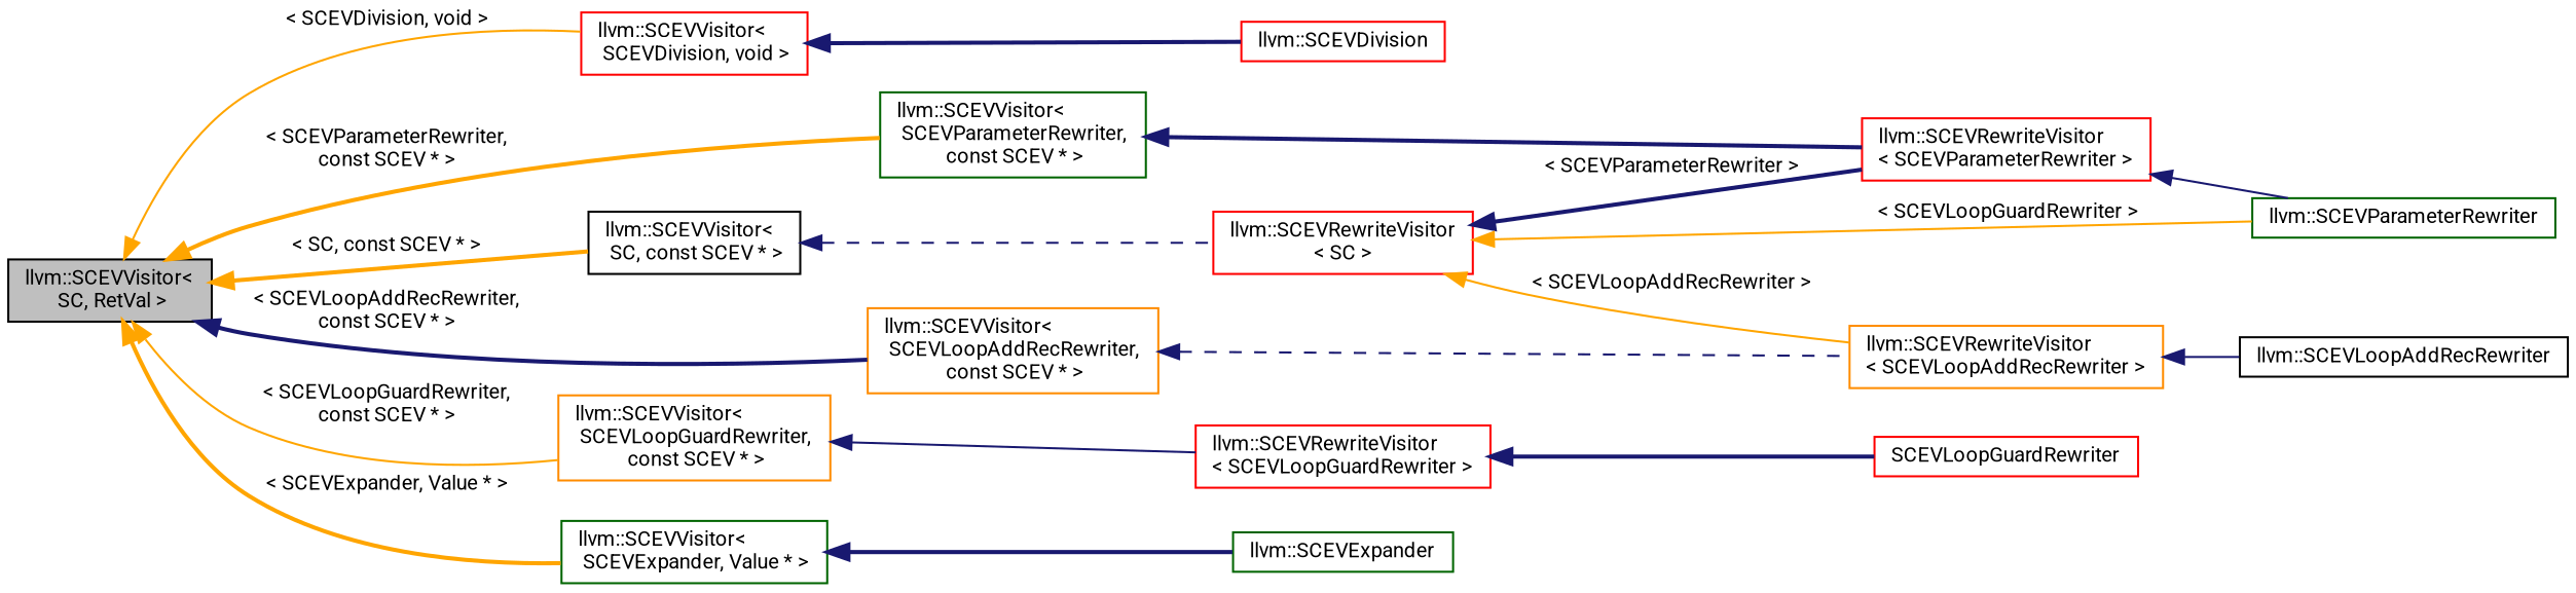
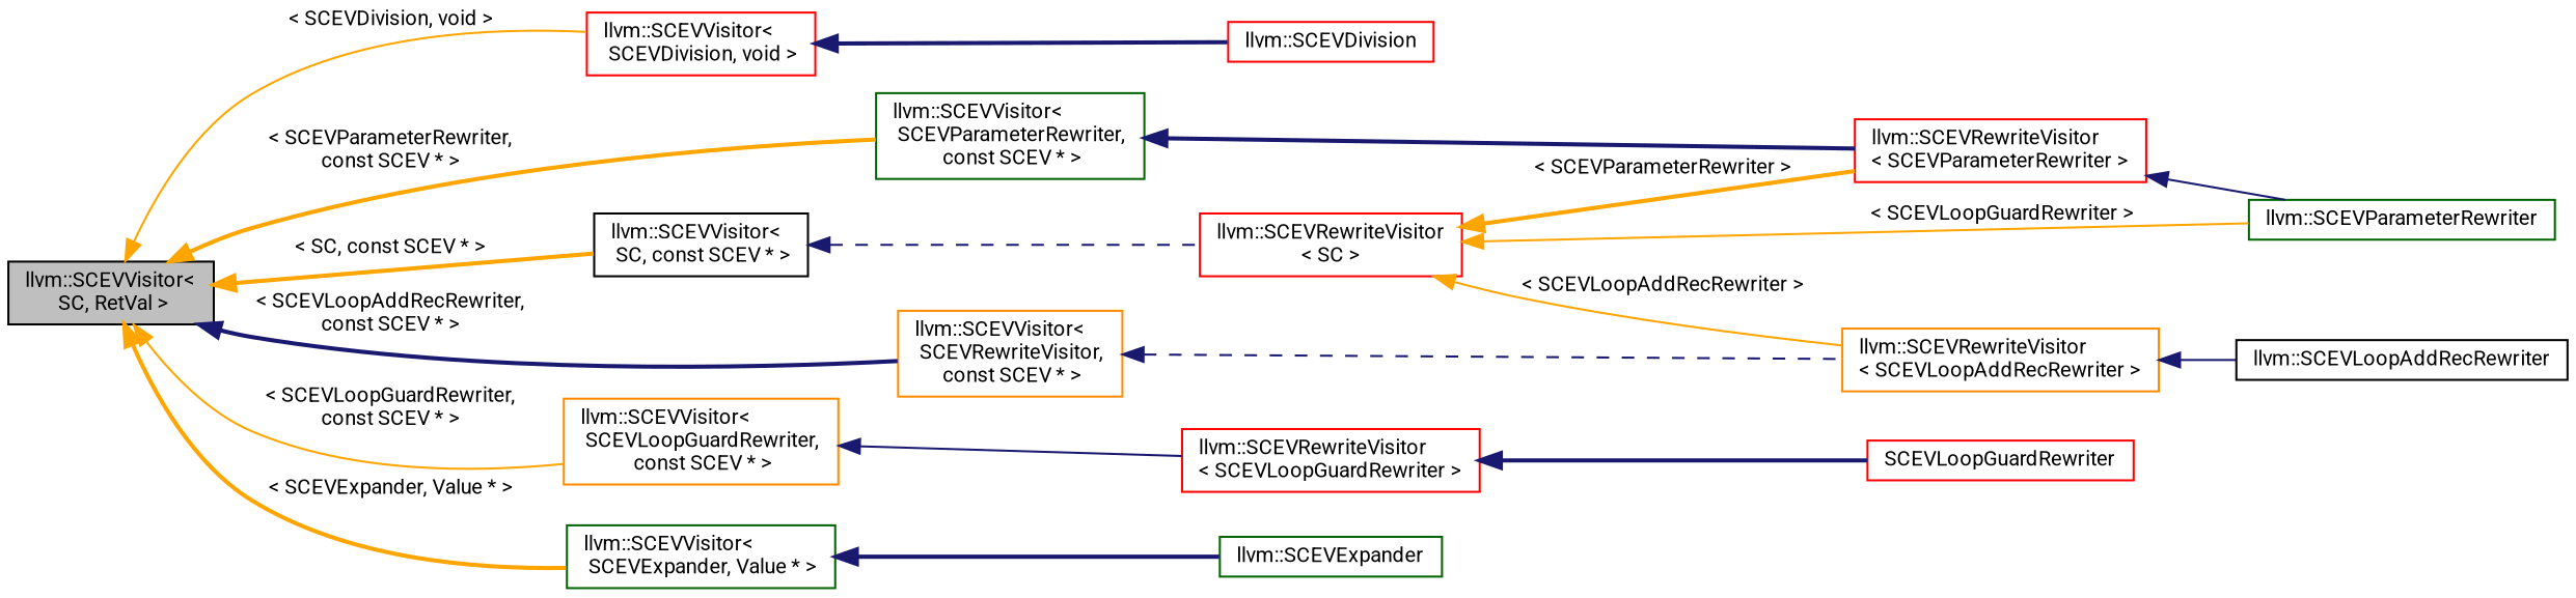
  digraph {
    fontname=Roboto
    rankdir=LR
    node [color=red fontname=Roboto fontsize=10 shape=record]
    edge [color=midnightblue dir=back fontname=Roboto fontsize=10 labelfontname=Helvetica labelfontsize=10 style=bold]
    n1 [color=black fillcolor=grey75 fontcolor=black height=0.2 label="llvm::SCEVVisitor\<\l SC, RetVal \>" style=filled width=0.4]
    n2 [height=0.2 label="llvm::SCEVVisitor\<\l SCEVDivision, void \>" width=0.4]
    n3 [color=black height=0.2 label="llvm::SCEVVisitor\<\l SC, const SCEV * \>" width=0.4]
    n4 [color=darkorange height=0.2 label="llvm::SCEVVisitor\<\l SCEVLoopGuardRewriter,\l const SCEV * \>" width=0.4]
    n5 [color=darkgreen height=0.2 label="llvm::SCEVVisitor\<\l SCEVParameterRewriter,\l const SCEV * \>" width=0.4]
    n6 [color=darkgreen height=0.2 label="llvm::SCEVVisitor\<\l SCEVExpander, Value * \>" width=0.4]
-   n7 [color=darkorange height=0.2 label="llvm::SCEVVisitor\<\l SCEVLoopAddRecRewriter,\l const SCEV * \>" width=0.4]
+   n7 [color=darkorange height=0.2 label="llvm::SCEVVisitor\<\l SCEVRewriteVisitor,\l const SCEV * \>" width=0.4]
    n8 [height=0.2 label="llvm::SCEVDivision" width=0.4]
    n9 [height=0.2 label="llvm::SCEVRewriteVisitor\l\< SC \>" width=0.4]
    n10 [height=0.2 label="llvm::SCEVRewriteVisitor\l\< SCEVLoopGuardRewriter \>" width=0.4]
    n11 [height=0.2 label="llvm::SCEVRewriteVisitor\l\< SCEVParameterRewriter \>" width=0.4]
    n12 [color=darkgreen height=0.2 label="llvm::SCEVExpander" width=0.4]
    n13 [color=darkorange height=0.2 label="llvm::SCEVRewriteVisitor\l\< SCEVLoopAddRecRewriter \>" width=0.4]
    n14 [color=darkgreen height=0.2 label="llvm::SCEVParameterRewriter" width=0.4]
    n15 [color=black height=0.2 label="llvm::SCEVLoopAddRecRewriter" width=0.4]
    n16 [height=0.2 label=SCEVLoopGuardRewriter width=0.4]
    n1 -> n2 [color=orange label=" \< SCEVDivision, void \>" style=solid]
    n1 -> n3 [color=orange label=" \< SC, const SCEV * \>"]
    n1 -> n4 [color=orange label=" \< SCEVLoopGuardRewriter,\l const SCEV * \>" style=solid]
    n1 -> n5 [color=orange label=" \< SCEVParameterRewriter,\l const SCEV * \>"]
    n1 -> n6 [color=orange label=" \< SCEVExpander, Value * \>"]
    n1 -> n7 [label=" \< SCEVLoopAddRecRewriter,\l const SCEV * \>"]
    n2 -> n8
    n3 -> n9 [style=dashed]
    n4 -> n10 [style=solid]
    n5 -> n11
    n6 -> n12
    n7 -> n13 [style=dashed]
-   n9 -> n11 [label=" \< SCEVParameterRewriter \>"]
+   n9 -> n11 [color=orange label=" \< SCEVParameterRewriter \>"]
    n9 -> n13 [color=orange label=" \< SCEVLoopAddRecRewriter \>" style=solid]
    n9 -> n14 [color=orange label=" \< SCEVLoopGuardRewriter \>" style=solid]
    n10 -> n16
    n11 -> n14 [style=solid]
    n13 -> n15 [style=solid]
  }
